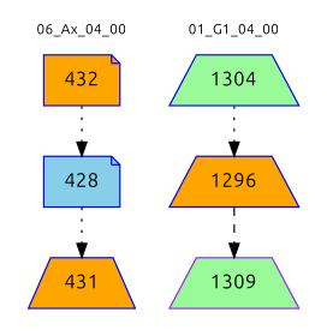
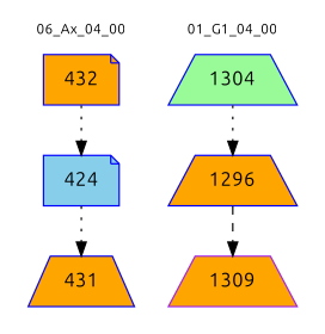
  digraph {
    fontname=Ubuntu
    node [color=blue fillcolor=orange fontname=Ubuntu shape=trapezium style=filled]
    edge [color=black fontname=Ubuntu style=dotted]
    n1 [label=432 shape=note]
-   n2 [fillcolor=skyblue label=428 shape=note]
+   n2 [fillcolor=skyblue label=424 shape=note]
    n3 [label=431]
    n4 [fillcolor=palegreen label=1304]
    n5 [label=1296]
-   n6 [color=purple fillcolor=palegreen label=1309]
+   n6 [color=purple label=1309]
    subgraph cluster_1 {
      color=white
      fontsize=10
      label="06_Ax_04_00"
      n1
      n2
      n3
    }
    subgraph cluster_2 {
      color=white
      fontsize=10
      label="01_G1_04_00"
      n4
      n5
      n6
    }
    n1 -> n2
    n2 -> n3
    n4 -> n5
    n5 -> n6 [style=dashed]
  }
